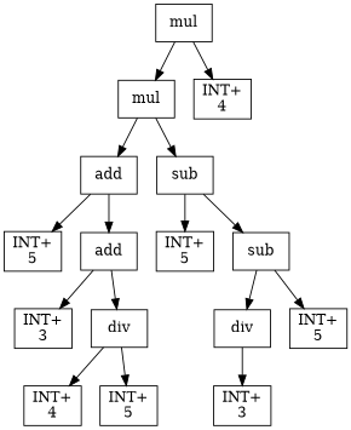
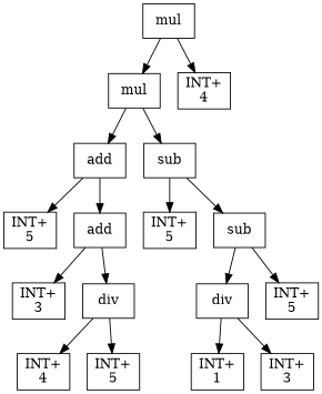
  digraph {
    fontname="DejaVu Serif"
    node [shape=box fontname="DejaVu Serif"]
    edge [fontname="DejaVu Serif"]
    n1 [label=mul]
    n2 [label=mul]
    n3 [label="INT+\n4"]
    n4 [label=add]
    n5 [label=sub]
    n6 [label="INT+\n5"]
    n7 [label=add]
    n8 [label="INT+\n3"]
    n9 [label=div]
    n10 [label="INT+\n4"]
    n11 [label="INT+\n5"]
    n12 [label="INT+\n5"]
    n13 [label=sub]
    n14 [label=div]
    n15 [label="INT+\n5"]
+   n16 [label="INT+\n1"]
    n17 [label="INT+\n3"]
    n1 -> n2
    n1 -> n3
    n2 -> n4
    n2 -> n5
    n4 -> n6
    n4 -> n7
    n5 -> n12
    n5 -> n13
    n7 -> n8
    n7 -> n9
    n9 -> n10
    n9 -> n11
    n13 -> n14
    n13 -> n15
+   n14 -> n16
    n14 -> n17
  }
